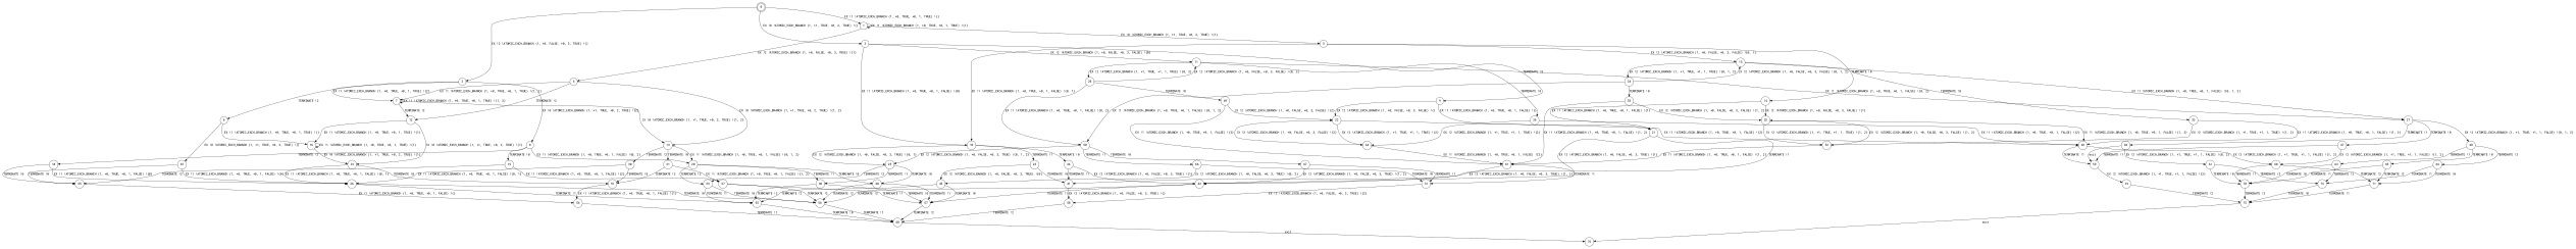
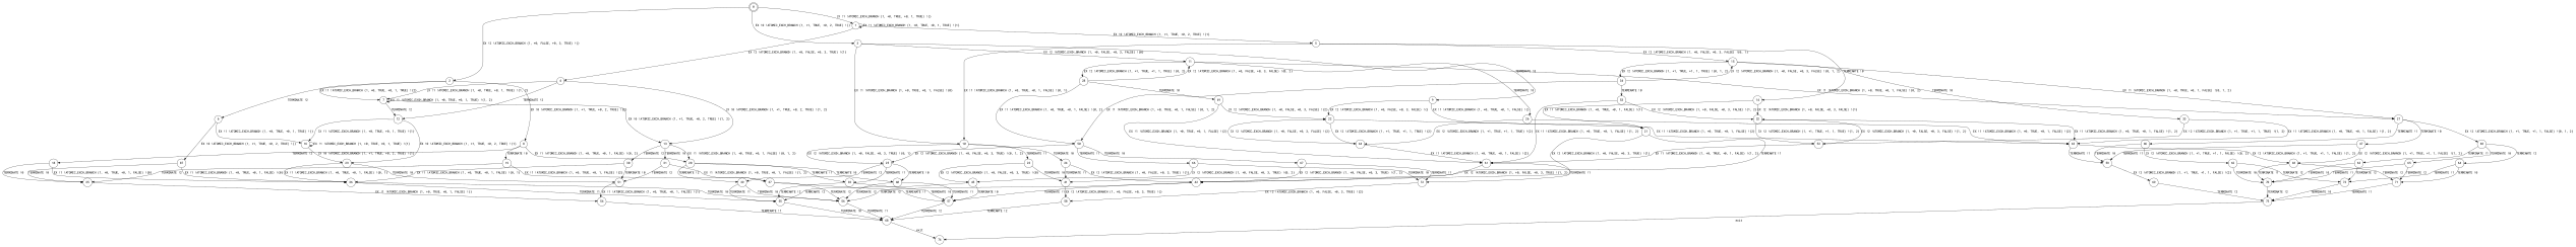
  digraph {
    fontname="Roboto Mono"
    node [fontname="Roboto Mono" shape=circle]
    edge [fontname="Roboto Mono"]
    0 [peripheries=2]
    1
    2
    3
    4
    5
    6
    7
    8
    9
    10
    11
    12
    13
    14
    15
    16
    n18 [label=87]
    18
    19
    20
    21
    22
    23
    24
    25
    26
    27
    28
    29
    30
    31
    32
    33
    34
    35
    36
    37
    38
    39
    40
    41
    42
    43
    44
    45
    46
    47
    48
    49
    50
    51
    52
    53
    54
    55
    56
    57
    58
    59
    60
    61
    62
    63
    64
    65
    66
    67
    68
    69
    70
    71
    72
    73
    74
    75
    0 -> 1 [label="EX !1 !ATOMIC_EXCH_BRANCH (1, +0, TRUE, +0, 1, TRUE) !{}"]
    0 -> 2 [label="EX !2 !ATOMIC_EXCH_BRANCH (1, +0, FALSE, +0, 3, TRUE) !{}"]
    0 -> 3 [label="EX !0 !ATOMIC_EXCH_BRANCH (1, +1, TRUE, +0, 2, TRUE) !{}"]
    1 -> 1 [label="EX !1 !ATOMIC_EXCH_BRANCH (1, +0, TRUE, +0, 1, TRUE) !{1}"]
    1 -> 4 [label="EX !2 !ATOMIC_EXCH_BRANCH (1, +0, FALSE, +0, 3, TRUE) !{1}"]
    1 -> 5 [label="EX !0 !ATOMIC_EXCH_BRANCH (1, +1, TRUE, +0, 2, TRUE) !{1}"]
    2 -> 6 [label="TERMINATE !2"]
    2 -> 7 [label="EX !1 !ATOMIC_EXCH_BRANCH (1, +0, TRUE, +0, 1, TRUE) !{2}"]
    2 -> 8 [label="EX !0 !ATOMIC_EXCH_BRANCH (1, +1, TRUE, +0, 2, TRUE) !{2}"]
    3 -> 9 [label="TERMINATE !0"]
    3 -> 10 [label="EX !1 !ATOMIC_EXCH_BRANCH (1, +0, TRUE, +0, 1, FALSE) !{0}"]
    3 -> 11 [label="EX !2 !ATOMIC_EXCH_BRANCH (1, +0, FALSE, +0, 3, FALSE) !{0}"]
    4 -> 7 [label="EX !1 !ATOMIC_EXCH_BRANCH (1, +0, TRUE, +0, 1, TRUE) !{1, 2}"]
    4 -> 12 [label="TERMINATE !2"]
    4 -> 13 [label="EX !0 !ATOMIC_EXCH_BRANCH (1, +1, TRUE, +0, 2, TRUE) !{1, 2}"]
    5 -> 10 [label="EX !1 !ATOMIC_EXCH_BRANCH (1, +0, TRUE, +0, 1, FALSE) !{0, 1}"]
    5 -> 14 [label="TERMINATE !0"]
    5 -> 15 [label="EX !2 !ATOMIC_EXCH_BRANCH (1, +0, FALSE, +0, 3, FALSE) !{0, 1}"]
    6 -> 16 [label="EX !1 !ATOMIC_EXCH_BRANCH (1, +0, TRUE, +0, 1, TRUE) !{}"]
    6 -> n18 [label="EX !0 !ATOMIC_EXCH_BRANCH (1, +1, TRUE, +0, 2, TRUE) !{}"]
    7 -> 7 [label="EX !1 !ATOMIC_EXCH_BRANCH (1, +0, TRUE, +0, 1, TRUE) !{1, 2}"]
    7 -> 12 [label="TERMINATE !2"]
    7 -> 13 [label="EX !0 !ATOMIC_EXCH_BRANCH (1, +1, TRUE, +0, 2, TRUE) !{1, 2}"]
    8 -> 18 [label="TERMINATE !2"]
    8 -> 19 [label="TERMINATE !0"]
    8 -> 20 [label="EX !1 !ATOMIC_EXCH_BRANCH (1, +0, TRUE, +0, 1, FALSE) !{0, 2}"]
    9 -> 21 [label="EX !1 !ATOMIC_EXCH_BRANCH (1, +0, TRUE, +0, 1, FALSE) !{}"]
    9 -> 22 [label="EX !2 !ATOMIC_EXCH_BRANCH (1, +0, FALSE, +0, 3, FALSE) !{}"]
    10 -> 23 [label="TERMINATE !1"]
    10 -> 24 [label="TERMINATE !0"]
    10 -> 25 [label="EX !2 !ATOMIC_EXCH_BRANCH (1, +0, FALSE, +0, 3, TRUE) !{0, 1}"]
    11 -> 26 [label="TERMINATE !0"]
    11 -> 27 [label="EX !1 !ATOMIC_EXCH_BRANCH (1, +0, TRUE, +0, 1, FALSE) !{0, 2}"]
    11 -> 28 [label="EX !2 !ATOMIC_EXCH_BRANCH (1, +1, TRUE, +1, 1, TRUE) !{0, 2}"]
    12 -> 16 [label="EX !1 !ATOMIC_EXCH_BRANCH (1, +0, TRUE, +0, 1, TRUE) !{1}"]
    12 -> 29 [label="EX !0 !ATOMIC_EXCH_BRANCH (1, +1, TRUE, +0, 2, TRUE) !{1}"]
    13 -> 20 [label="EX !1 !ATOMIC_EXCH_BRANCH (1, +0, TRUE, +0, 1, FALSE) !{0, 1, 2}"]
    13 -> 30 [label="TERMINATE !2"]
    13 -> 31 [label="TERMINATE !0"]
    14 -> 21 [label="EX !1 !ATOMIC_EXCH_BRANCH (1, +0, TRUE, +0, 1, FALSE) !{1}"]
    14 -> 32 [label="EX !2 !ATOMIC_EXCH_BRANCH (1, +0, FALSE, +0, 3, FALSE) !{1}"]
    15 -> 27 [label="EX !1 !ATOMIC_EXCH_BRANCH (1, +0, TRUE, +0, 1, FALSE) !{0, 1, 2}"]
    15 -> 33 [label="TERMINATE !0"]
    15 -> 34 [label="EX !2 !ATOMIC_EXCH_BRANCH (1, +1, TRUE, +1, 1, TRUE) !{0, 1, 2}"]
    16 -> 16 [label="EX !1 !ATOMIC_EXCH_BRANCH (1, +0, TRUE, +0, 1, TRUE) !{1}"]
    16 -> 29 [label="EX !0 !ATOMIC_EXCH_BRANCH (1, +1, TRUE, +0, 2, TRUE) !{1}"]
    n18 -> 35 [label="TERMINATE !0"]
    n18 -> 36 [label="EX !1 !ATOMIC_EXCH_BRANCH (1, +0, TRUE, +0, 1, FALSE) !{0}"]
    18 -> 35 [label="TERMINATE !0"]
    18 -> 36 [label="EX !1 !ATOMIC_EXCH_BRANCH (1, +0, TRUE, +0, 1, FALSE) !{0}"]
    19 -> 35 [label="TERMINATE !2"]
    19 -> 37 [label="EX !1 !ATOMIC_EXCH_BRANCH (1, +0, TRUE, +0, 1, FALSE) !{2}"]
    20 -> 38 [label="TERMINATE !1"]
    20 -> 39 [label="TERMINATE !2"]
    20 -> 40 [label="TERMINATE !0"]
    21 -> 41 [label="TERMINATE !1"]
    21 -> 42 [label="EX !2 !ATOMIC_EXCH_BRANCH (1, +0, FALSE, +0, 3, TRUE) !{1}"]
    22 -> 43 [label="EX !1 !ATOMIC_EXCH_BRANCH (1, +0, TRUE, +0, 1, FALSE) !{2}"]
    22 -> 44 [label="EX !2 !ATOMIC_EXCH_BRANCH (1, +1, TRUE, +1, 1, TRUE) !{2}"]
    23 -> 41 [label="TERMINATE !0"]
    23 -> 45 [label="EX !2 !ATOMIC_EXCH_BRANCH (1, +0, FALSE, +0, 3, TRUE) !{0}"]
    24 -> 41 [label="TERMINATE !1"]
    24 -> 42 [label="EX !2 !ATOMIC_EXCH_BRANCH (1, +0, FALSE, +0, 3, TRUE) !{1}"]
    25 -> 38 [label="TERMINATE !1"]
    25 -> 39 [label="TERMINATE !2"]
    25 -> 40 [label="TERMINATE !0"]
    26 -> 43 [label="EX !1 !ATOMIC_EXCH_BRANCH (1, +0, TRUE, +0, 1, FALSE) !{2}"]
    26 -> 44 [label="EX !2 !ATOMIC_EXCH_BRANCH (1, +1, TRUE, +1, 1, TRUE) !{2}"]
    27 -> 46 [label="TERMINATE !1"]
    27 -> 47 [label="TERMINATE !0"]
    27 -> 48 [label="EX !2 !ATOMIC_EXCH_BRANCH (1, +1, TRUE, +1, 1, FALSE) !{0, 1, 2}"]
    28 -> 11 [label="EX !2 !ATOMIC_EXCH_BRANCH (1, +0, FALSE, +0, 3, FALSE) !{0, 2}"]
    28 -> 49 [label="TERMINATE !0"]
    28 -> 50 [label="EX !1 !ATOMIC_EXCH_BRANCH (1, +0, TRUE, +0, 1, FALSE) !{0, 2}"]
    29 -> 36 [label="EX !1 !ATOMIC_EXCH_BRANCH (1, +0, TRUE, +0, 1, FALSE) !{0, 1}"]
    29 -> 51 [label="TERMINATE !0"]
    30 -> 36 [label="EX !1 !ATOMIC_EXCH_BRANCH (1, +0, TRUE, +0, 1, FALSE) !{0, 1}"]
    30 -> 51 [label="TERMINATE !0"]
    31 -> 37 [label="EX !1 !ATOMIC_EXCH_BRANCH (1, +0, TRUE, +0, 1, FALSE) !{1, 2}"]
    31 -> 51 [label="TERMINATE !2"]
    32 -> 43 [label="EX !1 !ATOMIC_EXCH_BRANCH (1, +0, TRUE, +0, 1, FALSE) !{1, 2}"]
    32 -> 52 [label="EX !2 !ATOMIC_EXCH_BRANCH (1, +1, TRUE, +1, 1, TRUE) !{1, 2}"]
    33 -> 43 [label="EX !1 !ATOMIC_EXCH_BRANCH (1, +0, TRUE, +0, 1, FALSE) !{1, 2}"]
    33 -> 52 [label="EX !2 !ATOMIC_EXCH_BRANCH (1, +1, TRUE, +1, 1, TRUE) !{1, 2}"]
    34 -> 15 [label="EX !2 !ATOMIC_EXCH_BRANCH (1, +0, FALSE, +0, 3, FALSE) !{0, 1, 2}"]
    34 -> 50 [label="EX !1 !ATOMIC_EXCH_BRANCH (1, +0, TRUE, +0, 1, FALSE) !{0, 1, 2}"]
    34 -> 53 [label="TERMINATE !0"]
    35 -> 54 [label="EX !1 !ATOMIC_EXCH_BRANCH (1, +0, TRUE, +0, 1, FALSE) !{}"]
    36 -> 55 [label="TERMINATE !1"]
    36 -> 56 [label="TERMINATE !0"]
    37 -> 56 [label="TERMINATE !2"]
    37 -> 57 [label="TERMINATE !1"]
    38 -> 55 [label="TERMINATE !2"]
    38 -> 57 [label="TERMINATE !0"]
    39 -> 55 [label="TERMINATE !1"]
    39 -> 56 [label="TERMINATE !0"]
    40 -> 56 [label="TERMINATE !2"]
    40 -> 57 [label="TERMINATE !1"]
    41 -> 58 [label="EX !2 !ATOMIC_EXCH_BRANCH (1, +0, FALSE, +0, 3, TRUE) !{}"]
    42 -> 56 [label="TERMINATE !2"]
    42 -> 57 [label="TERMINATE !1"]
    43 -> 59 [label="TERMINATE !1"]
    43 -> 60 [label="EX !2 !ATOMIC_EXCH_BRANCH (1, +1, TRUE, +1, 1, FALSE) !{1, 2}"]
    44 -> 22 [label="EX !2 !ATOMIC_EXCH_BRANCH (1, +0, FALSE, +0, 3, FALSE) !{2}"]
    44 -> 61 [label="EX !1 !ATOMIC_EXCH_BRANCH (1, +0, TRUE, +0, 1, FALSE) !{2}"]
    45 -> 55 [label="TERMINATE !2"]
    45 -> 57 [label="TERMINATE !0"]
-   46 -> 59 [label=exit]
+   46 -> 59 [label="TERMINATE !0"]
    46 -> 62 [label="EX !2 !ATOMIC_EXCH_BRANCH (1, +1, TRUE, +1, 1, FALSE) !{0, 2}"]
    47 -> 59 [label="TERMINATE !1"]
    47 -> 60 [label="EX !2 !ATOMIC_EXCH_BRANCH (1, +1, TRUE, +1, 1, FALSE) !{1, 2}"]
    48 -> 63 [label="TERMINATE !1"]
    48 -> 64 [label="TERMINATE !2"]
    48 -> 65 [label="TERMINATE !0"]
    49 -> 22 [label="EX !2 !ATOMIC_EXCH_BRANCH (1, +0, FALSE, +0, 3, FALSE) !{2}"]
    49 -> 61 [label="EX !1 !ATOMIC_EXCH_BRANCH (1, +0, TRUE, +0, 1, FALSE) !{2}"]
    50 -> 25 [label="EX !2 !ATOMIC_EXCH_BRANCH (1, +0, FALSE, +0, 3, TRUE) !{0, 1, 2}"]
    50 -> 66 [label="TERMINATE !1"]
    50 -> 67 [label="TERMINATE !0"]
    51 -> 54 [label="EX !1 !ATOMIC_EXCH_BRANCH (1, +0, TRUE, +0, 1, FALSE) !{1}"]
    52 -> 32 [label="EX !2 !ATOMIC_EXCH_BRANCH (1, +0, FALSE, +0, 3, FALSE) !{1, 2}"]
    52 -> 61 [label="EX !1 !ATOMIC_EXCH_BRANCH (1, +0, TRUE, +0, 1, FALSE) !{1, 2}"]
    53 -> 32 [label="EX !2 !ATOMIC_EXCH_BRANCH (1, +0, FALSE, +0, 3, FALSE) !{1, 2}"]
    53 -> 61 [label="EX !1 !ATOMIC_EXCH_BRANCH (1, +0, TRUE, +0, 1, FALSE) !{1, 2}"]
    54 -> 68 [label="TERMINATE !1"]
    55 -> 68 [label="TERMINATE !0"]
    56 -> 68 [label="TERMINATE !1"]
    57 -> 68 [label="TERMINATE !2"]
    58 -> 68 [label="TERMINATE !2"]
    59 -> 69 [label="EX !2 !ATOMIC_EXCH_BRANCH (1, +1, TRUE, +1, 1, FALSE) !{2}"]
    60 -> 70 [label="TERMINATE !1"]
    60 -> 71 [label="TERMINATE !2"]
    61 -> 42 [label="EX !2 !ATOMIC_EXCH_BRANCH (1, +0, FALSE, +0, 3, TRUE) !{1, 2}"]
    61 -> 72 [label="TERMINATE !1"]
    62 -> 70 [label="TERMINATE !0"]
    62 -> 73 [label="TERMINATE !2"]
    63 -> 70 [label="TERMINATE !0"]
    63 -> 73 [label="TERMINATE !2"]
    64 -> 71 [label="TERMINATE !0"]
    64 -> 73 [label="TERMINATE !1"]
    65 -> 70 [label="TERMINATE !1"]
    65 -> 71 [label="TERMINATE !2"]
    66 -> 45 [label="EX !2 !ATOMIC_EXCH_BRANCH (1, +0, FALSE, +0, 3, TRUE) !{0, 2}"]
    66 -> 72 [label="TERMINATE !0"]
    67 -> 42 [label="EX !2 !ATOMIC_EXCH_BRANCH (1, +0, FALSE, +0, 3, TRUE) !{1, 2}"]
    67 -> 72 [label="TERMINATE !1"]
    68 -> 74 [label=exit]
    69 -> 75 [label="TERMINATE !2"]
    70 -> 75 [label="TERMINATE !2"]
    71 -> 75 [label="TERMINATE !1"]
    72 -> 58 [label="EX !2 !ATOMIC_EXCH_BRANCH (1, +0, FALSE, +0, 3, TRUE) !{2}"]
    73 -> 75 [label="TERMINATE !0"]
    75 -> 74 [label=exit]
  }
